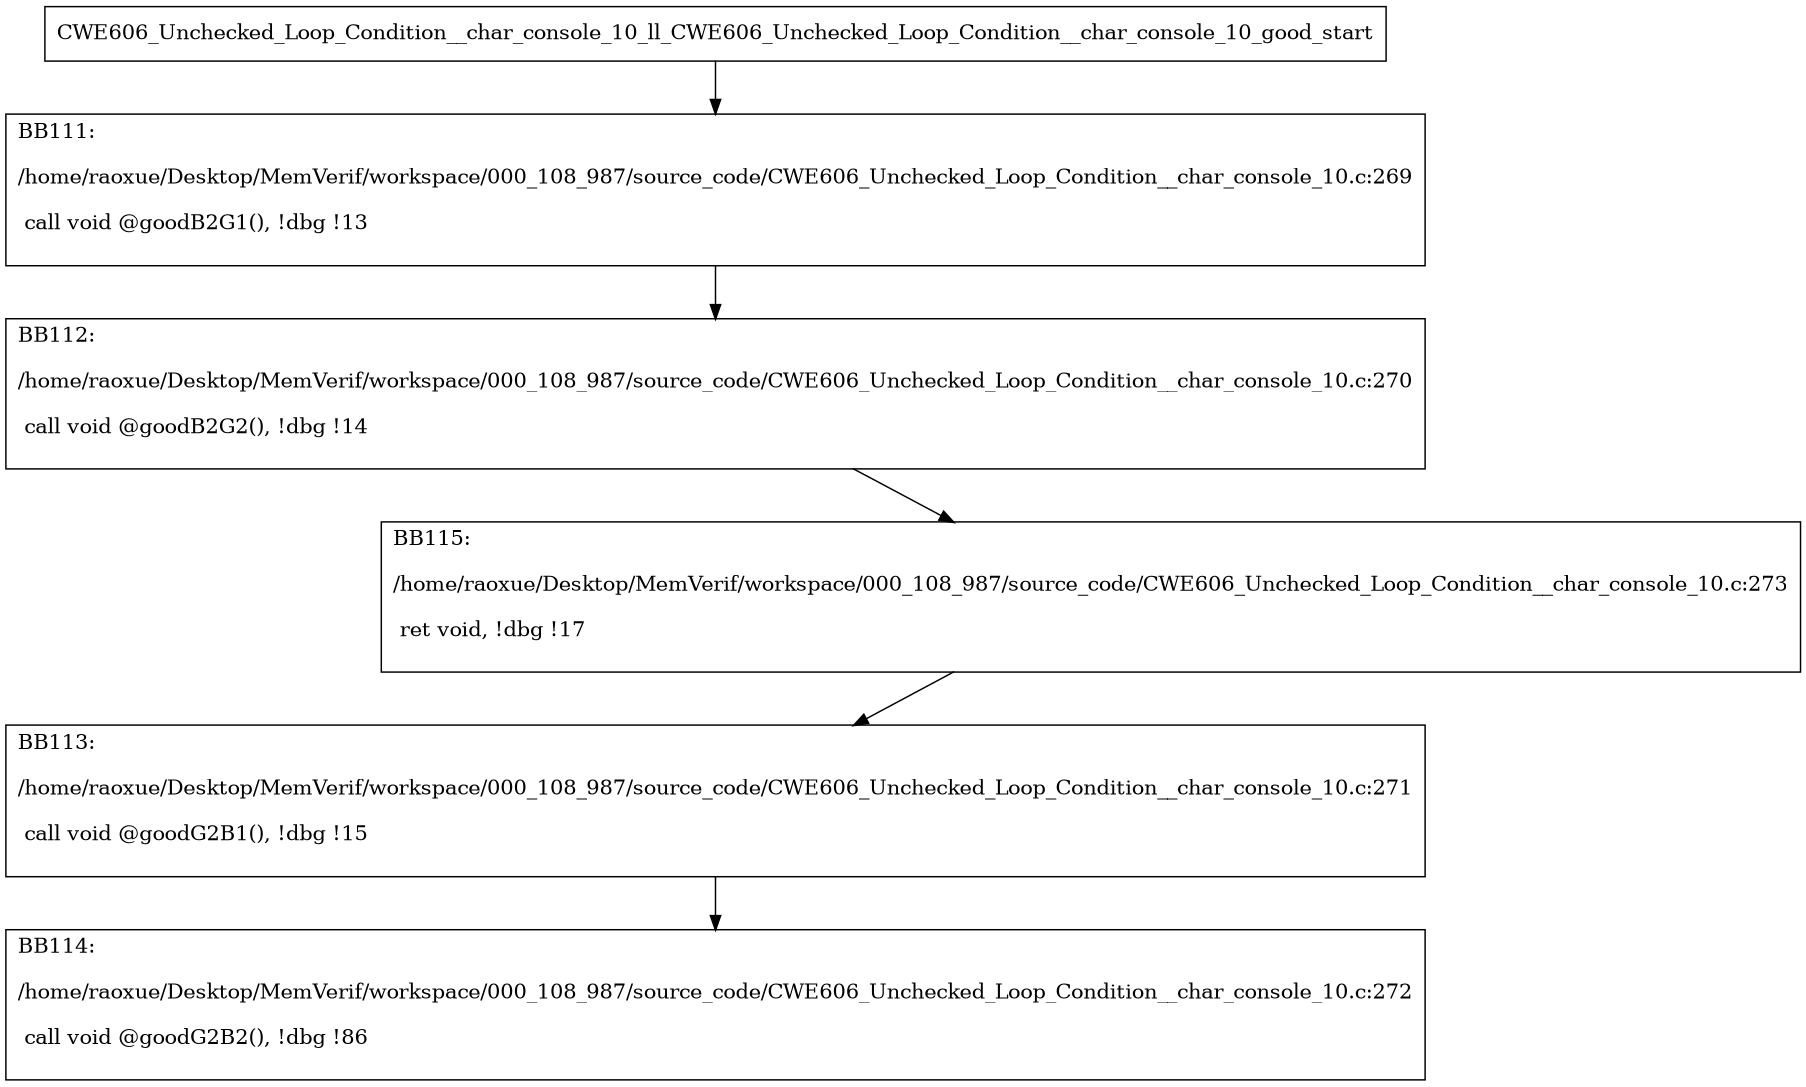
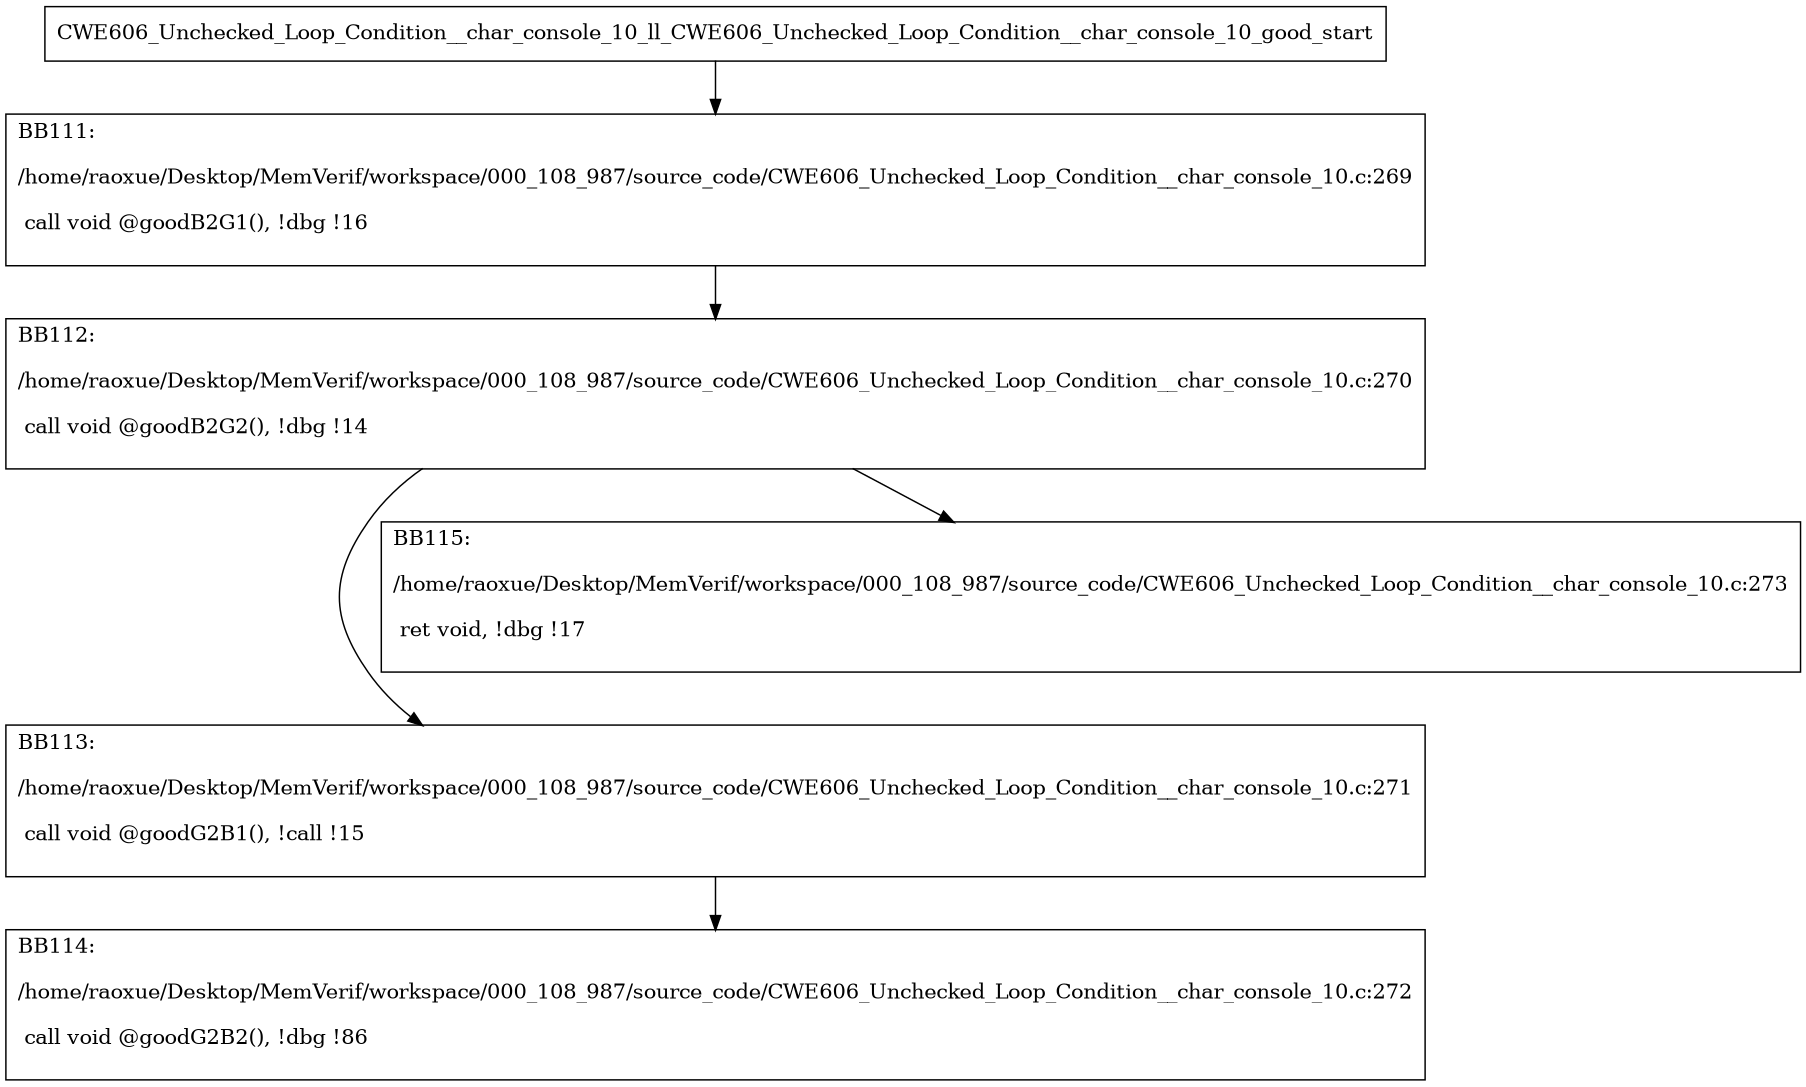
  digraph {
    node [shape=record]
    n1 [label="{CWE606_Unchecked_Loop_Condition__char_console_10_ll_CWE606_Unchecked_Loop_Condition__char_console_10_good_start}"]
-   n2 [label="{BB111:\l\l/home/raoxue/Desktop/MemVerif/workspace/000_108_987/source_code/CWE606_Unchecked_Loop_Condition__char_console_10.c:269\l\n  call void @goodB2G1(), !dbg !13\l\n}"]
+   n2 [label="{BB111:\l\l/home/raoxue/Desktop/MemVerif/workspace/000_108_987/source_code/CWE606_Unchecked_Loop_Condition__char_console_10.c:269\l\n  call void @goodB2G1(), !dbg !16\l\n}"]
    n3 [label="{BB112:\l\l/home/raoxue/Desktop/MemVerif/workspace/000_108_987/source_code/CWE606_Unchecked_Loop_Condition__char_console_10.c:270\l\n  call void @goodB2G2(), !dbg !14\l\n}"]
-   n4 [label="{BB113:\l\l/home/raoxue/Desktop/MemVerif/workspace/000_108_987/source_code/CWE606_Unchecked_Loop_Condition__char_console_10.c:271\l\n  call void @goodG2B1(), !dbg !15\l\n}"]
+   n4 [label="{BB113:\l\l/home/raoxue/Desktop/MemVerif/workspace/000_108_987/source_code/CWE606_Unchecked_Loop_Condition__char_console_10.c:271\l\n  call void @goodG2B1(), !call !15\l\n}"]
    n5 [label="{BB115:\l\l/home/raoxue/Desktop/MemVerif/workspace/000_108_987/source_code/CWE606_Unchecked_Loop_Condition__char_console_10.c:273\l\n  ret void, !dbg !17\l\n}"]
    n6 [label="{BB114:\l\l/home/raoxue/Desktop/MemVerif/workspace/000_108_987/source_code/CWE606_Unchecked_Loop_Condition__char_console_10.c:272\l\n  call void @goodG2B2(), !dbg !86\l\n}"]
    n1 -> n2
    n2 -> n3
-   n5 -> n4
+   n3 -> n4
    n3 -> n5
    n4 -> n6
  }
